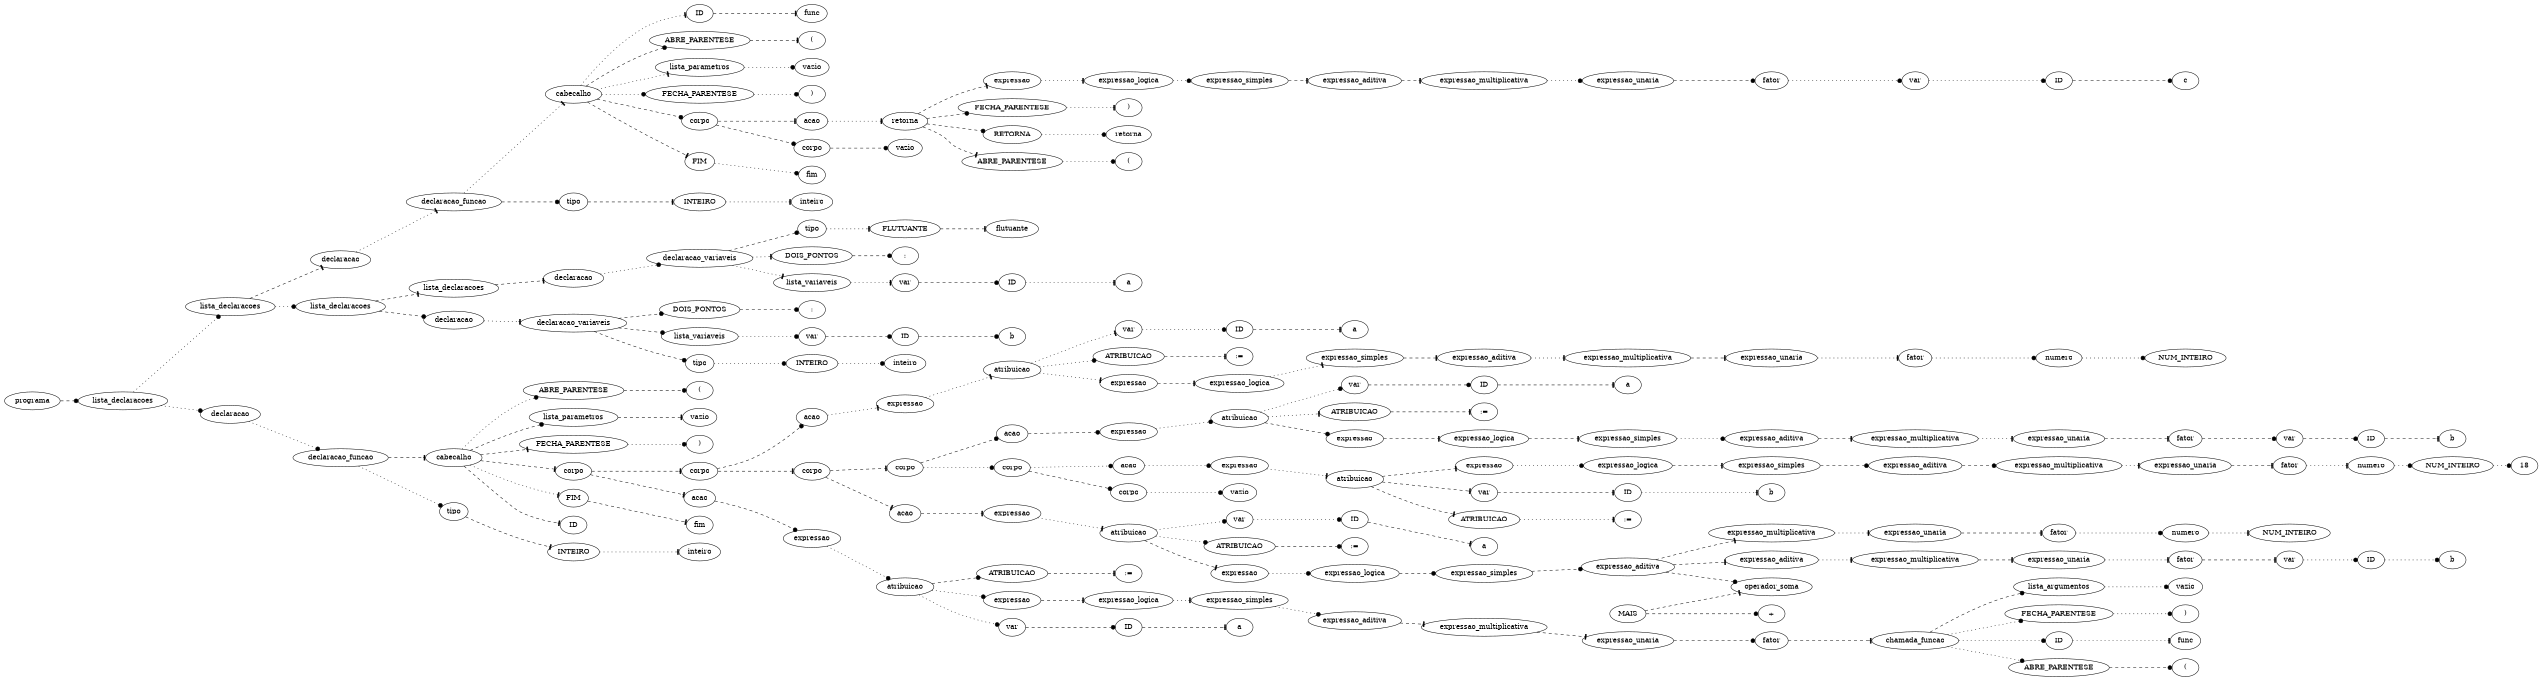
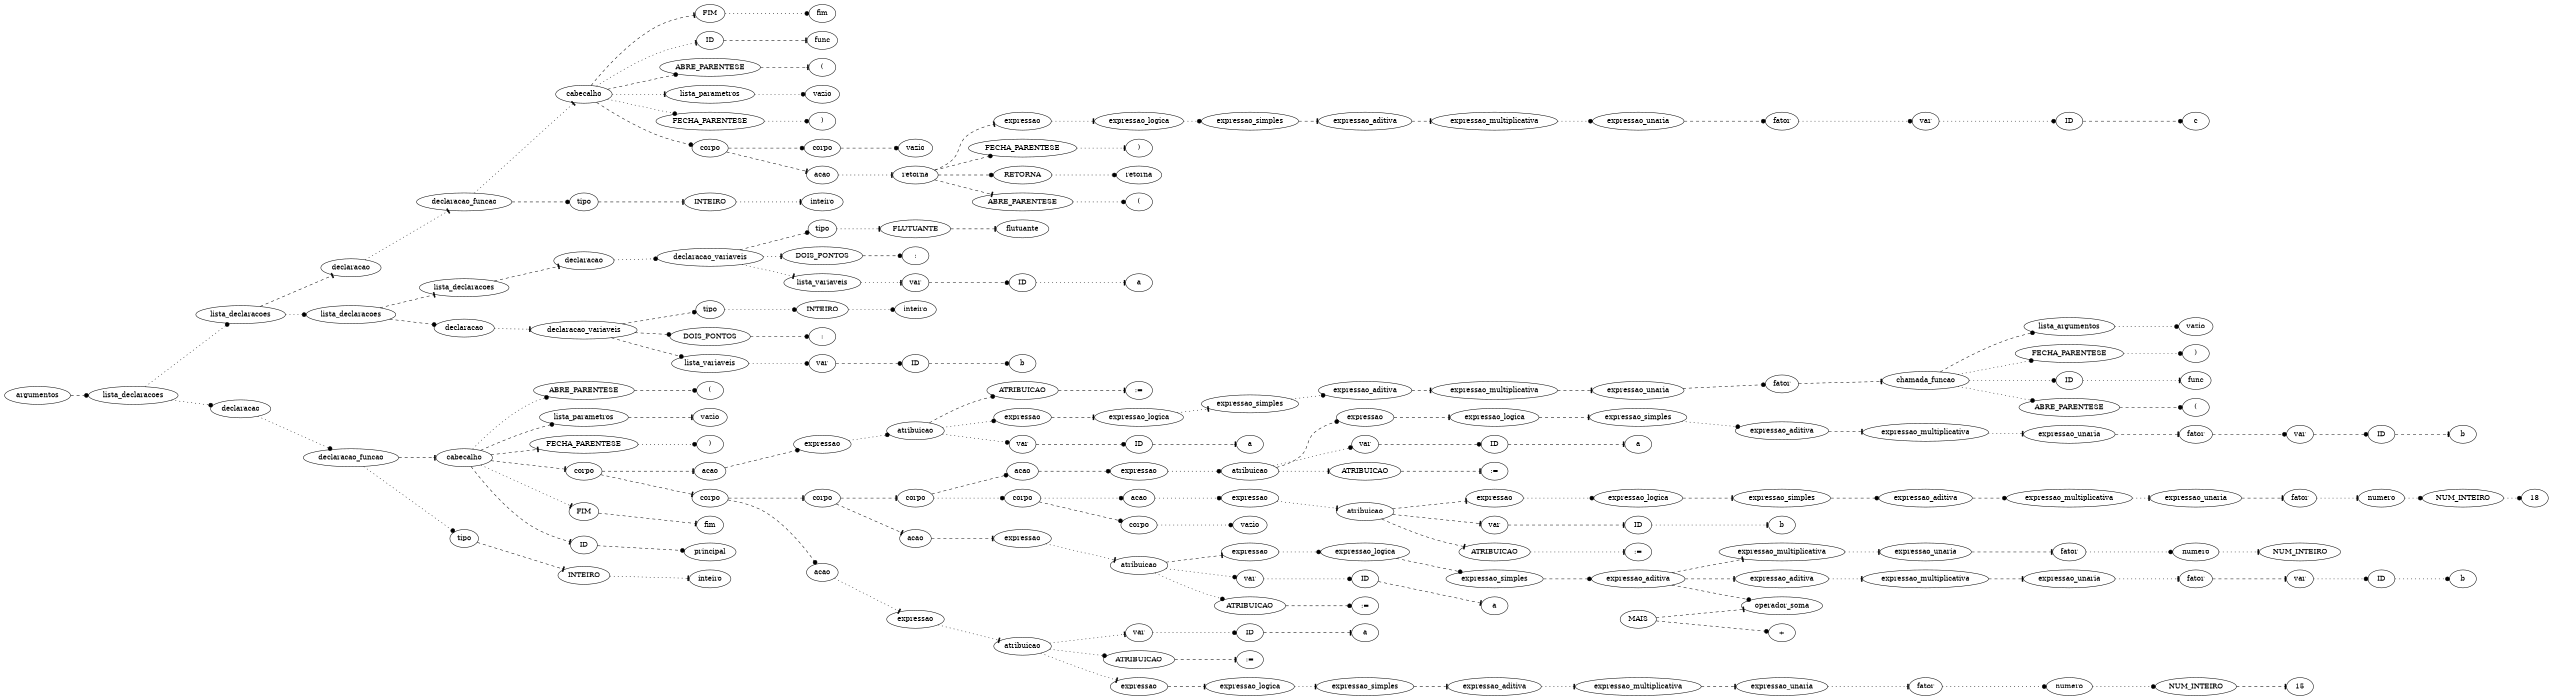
  digraph {
    rankdir=LR
    edge [arrowhead=tee style=dashed]
-   n1 [label=programa]
+   n1 [label=argumentos]
    n2 [label=lista_declaracoes]
    n3 [label=lista_declaracoes]
    n4 [label=declaracao]
    n5 [label=lista_declaracoes]
    n6 [label=declaracao]
    n7 [label=declaracao_funcao]
    n8 [label=lista_declaracoes]
    n9 [label=declaracao]
    n10 [label=declaracao_funcao]
    n11 [label=declaracao]
    n12 [label=declaracao_variaveis]
    n13 [label=declaracao_variaveis]
    n14 [label=tipo]
    n15 [label=DOIS_PONTOS]
    n16 [label=lista_variaveis]
    n17 [label=FLUTUANTE]
    n18 [label=":"]
    n19 [label=var]
    n20 [label=flutuante]
    n21 [label=ID]
    n22 [label=a]
    n23 [label=tipo]
    n24 [label=DOIS_PONTOS]
    n25 [label=lista_variaveis]
    n26 [label=INTEIRO]
    n27 [label=":"]
    n28 [label=var]
    n29 [label=inteiro]
    n30 [label=ID]
    n31 [label=b]
    n32 [label=tipo]
    n33 [label=cabecalho]
    n34 [label=INTEIRO]
    n35 [label=ID]
    n36 [label=ABRE_PARENTESE]
    n37 [label=lista_parametros]
    n38 [label=FECHA_PARENTESE]
    n39 [label=corpo]
    n40 [label=FIM]
    n41 [label=inteiro]
    n42 [label=func]
    n43 [label="("]
    n44 [label=vazio]
    n45 [label=")"]
    n46 [label=corpo]
    n47 [label=acao]
    n48 [label=fim]
    n49 [label=vazio]
    n50 [label=retorna]
    n51 [label=RETORNA]
    n52 [label=ABRE_PARENTESE]
    n53 [label=expressao]
    n54 [label=FECHA_PARENTESE]
    n55 [label=retorna]
    n56 [label="("]
    n57 [label=expressao_logica]
    n58 [label=")"]
    n59 [label=expressao_simples]
    n60 [label=expressao_aditiva]
    n61 [label=expressao_multiplicativa]
    n62 [label=expressao_unaria]
    n63 [label=fator]
    n64 [label=var]
    n65 [label=ID]
    n66 [label=c]
    n67 [label=tipo]
    n68 [label=cabecalho]
    n69 [label=INTEIRO]
    n70 [label=ID]
    n71 [label=ABRE_PARENTESE]
    n72 [label=lista_parametros]
    n73 [label=FECHA_PARENTESE]
    n74 [label=corpo]
    n75 [label=FIM]
    n76 [label=inteiro]
+   n77 [label=principal]
    n78 [label="("]
    n79 [label=vazio]
    n80 [label=")"]
    n81 [label=corpo]
    n82 [label=acao]
    n83 [label=fim]
    n84 [label=corpo]
    n85 [label=acao]
    n86 [label=expressao]
    n87 [label=corpo]
    n88 [label=acao]
    n89 [label=expressao]
    n90 [label=corpo]
    n91 [label=acao]
    n92 [label=expressao]
    n93 [label=corpo]
    n94 [label=acao]
    n95 [label=expressao]
    n96 [label=vazio]
    n97 [label=expressao]
    n98 [label=atribuicao]
    n99 [label=var]
    n100 [label=ATRIBUICAO]
    n101 [label=expressao]
    n102 [label=ID]
    n103 [label=":="]
    n104 [label=expressao_logica]
    n105 [label=b]
    n106 [label=expressao_simples]
    n107 [label=expressao_aditiva]
    n108 [label=expressao_multiplicativa]
    n109 [label=expressao_unaria]
    n110 [label=fator]
    n111 [label=numero]
    n112 [label=NUM_INTEIRO]
    n113 [label=18]
    n114 [label=atribuicao]
    n115 [label=var]
    n116 [label=ATRIBUICAO]
    n117 [label=expressao]
    n118 [label=ID]
    n119 [label=":="]
    n120 [label=expressao_logica]
    n121 [label=a]
    n122 [label=expressao_simples]
    n123 [label=expressao_aditiva]
    n124 [label=expressao_multiplicativa]
    n125 [label=expressao_unaria]
    n126 [label=fator]
    n127 [label=var]
    n128 [label=ID]
    n129 [label=b]
    n130 [label=atribuicao]
    n131 [label=var]
    n132 [label=ATRIBUICAO]
    n133 [label=expressao]
    n134 [label=ID]
    n135 [label=":="]
    n136 [label=expressao_logica]
    n137 [label=a]
    n138 [label=expressao_simples]
    n139 [label=expressao_aditiva]
    n140 [label=expressao_aditiva]
    n141 [label=operador_soma]
    n142 [label=expressao_multiplicativa]
    n143 [label=expressao_multiplicativa]
    n144 [label=expressao_unaria]
    n145 [label=expressao_unaria]
    n146 [label=fator]
    n147 [label=var]
    n148 [label=ID]
    n149 [label=b]
    n150 [label=MAIS]
    n151 [label="+"]
    n152 [label=fator]
    n153 [label=numero]
    n154 [label=NUM_INTEIRO]
    n155 [label=atribuicao]
    n156 [label=var]
    n157 [label=ATRIBUICAO]
    n158 [label=expressao]
    n159 [label=ID]
    n160 [label=":="]
    n161 [label=expressao_logica]
    n162 [label=a]
    n163 [label=expressao_simples]
    n164 [label=expressao_aditiva]
    n165 [label=expressao_multiplicativa]
    n166 [label=expressao_unaria]
    n167 [label=fator]
    n168 [label=numero]
    n169 [label=NUM_INTEIRO]
+   n170 [label=15]
    n171 [label=atribuicao]
    n172 [label=var]
    n173 [label=ATRIBUICAO]
    n174 [label=expressao]
    n175 [label=ID]
    n176 [label=":="]
    n177 [label=expressao_logica]
    n178 [label=a]
    n179 [label=expressao_simples]
    n180 [label=expressao_aditiva]
    n181 [label=expressao_multiplicativa]
    n182 [label=expressao_unaria]
    n183 [label=fator]
    n184 [label=chamada_funcao]
    n185 [label=ID]
    n186 [label=ABRE_PARENTESE]
    n187 [label=lista_argumentos]
    n188 [label=FECHA_PARENTESE]
    n189 [label=func]
    n190 [label="("]
    n191 [label=vazio]
    n192 [label=")"]
    n1 -> n2 [arrowhead=dot]
    n2 -> n3 [arrowhead=dot style=dotted]
    n2 -> n4 [arrowhead=dot style=dotted]
    n3 -> n5 [arrowhead=dot style=dotted]
    n3 -> n6
    n4 -> n7 [arrowhead=dot style=dotted]
    n5 -> n8
    n5 -> n9 [arrowhead=dot]
    n6 -> n10 [style=dotted]
    n7 -> n67 [arrowhead=dot style=dotted]
    n7 -> n68
    n8 -> n11
    n9 -> n12 [style=dotted]
    n10 -> n32 [arrowhead=dot]
    n10 -> n33 [style=dotted]
    n11 -> n13 [arrowhead=dot style=dotted]
    n12 -> n23 [arrowhead=dot]
    n12 -> n24 [arrowhead=dot]
    n12 -> n25 [arrowhead=dot]
    n13 -> n14 [arrowhead=dot]
    n13 -> n15 [style=dotted]
    n13 -> n16 [style=dotted]
    n14 -> n17 [style=dotted]
    n15 -> n18 [arrowhead=dot]
    n16 -> n19 [style=dotted]
    n17 -> n20
    n19 -> n21 [arrowhead=dot]
    n21 -> n22 [style=dotted]
    n23 -> n26 [arrowhead=dot style=dotted]
    n24 -> n27 [arrowhead=dot]
    n25 -> n28 [arrowhead=dot style=dotted]
    n26 -> n29 [arrowhead=dot style=dotted]
    n28 -> n30 [arrowhead=dot]
    n30 -> n31 [arrowhead=dot]
    n32 -> n34
    n33 -> n35 [style=dotted]
    n33 -> n36 [arrowhead=dot]
    n33 -> n37 [style=dotted]
    n33 -> n38 [arrowhead=dot style=dotted]
    n33 -> n39 [arrowhead=dot]
    n33 -> n40
    n34 -> n41 [style=dotted]
    n35 -> n42
    n36 -> n43
    n37 -> n44 [arrowhead=dot style=dotted]
    n38 -> n45 [arrowhead=dot style=dotted]
    n39 -> n46 [arrowhead=dot]
    n39 -> n47
    n40 -> n48 [arrowhead=dot style=dotted]
    n46 -> n49 [arrowhead=dot]
    n47 -> n50 [style=dotted]
    n50 -> n51 [arrowhead=dot]
    n50 -> n52
    n50 -> n53
    n50 -> n54 [arrowhead=dot]
    n51 -> n55 [arrowhead=dot style=dotted]
    n52 -> n56 [arrowhead=dot style=dotted]
    n53 -> n57 [style=dotted]
    n54 -> n58 [style=dotted]
    n57 -> n59 [arrowhead=dot style=dotted]
    n59 -> n60
    n60 -> n61
    n61 -> n62 [arrowhead=dot style=dotted]
    n62 -> n63 [arrowhead=dot]
    n63 -> n64 [arrowhead=dot style=dotted]
    n64 -> n65 [arrowhead=dot style=dotted]
    n65 -> n66 [arrowhead=dot]
    n67 -> n69
    n68 -> n70
    n68 -> n71 [arrowhead=dot style=dotted]
    n68 -> n72 [arrowhead=dot]
    n68 -> n73
    n68 -> n74
    n68 -> n75 [style=dotted]
    n69 -> n76 [style=dotted]
+   n70 -> n77 [arrowhead=dot]
    n71 -> n78 [arrowhead=dot]
    n72 -> n79
    n73 -> n80 [arrowhead=dot style=dotted]
    n74 -> n81
    n74 -> n82
    n75 -> n83
    n81 -> n84
    n81 -> n85 [arrowhead=dot]
    n82 -> n86 [arrowhead=dot]
    n84 -> n87
    n84 -> n88
    n85 -> n89 [style=dotted]
    n86 -> n171 [arrowhead=dot style=dotted]
    n87 -> n90 [arrowhead=dot style=dotted]
    n87 -> n91 [arrowhead=dot]
    n88 -> n92
    n89 -> n155 [style=dotted]
    n90 -> n93 [arrowhead=dot]
    n90 -> n94 [arrowhead=dot style=dotted]
    n91 -> n95 [arrowhead=dot]
    n92 -> n130 [style=dotted]
    n93 -> n96 [arrowhead=dot style=dotted]
    n94 -> n97 [arrowhead=dot style=dotted]
    n95 -> n114 [arrowhead=dot style=dotted]
    n97 -> n98 [style=dotted]
    n98 -> n99
    n98 -> n100
    n98 -> n101
    n99 -> n102
    n100 -> n103 [style=dotted]
    n101 -> n104 [arrowhead=dot style=dotted]
    n102 -> n105 [style=dotted]
    n104 -> n106
    n106 -> n107 [arrowhead=dot]
    n107 -> n108 [arrowhead=dot]
    n108 -> n109 [style=dotted]
    n109 -> n110
    n110 -> n111 [style=dotted]
    n111 -> n112 [arrowhead=dot style=dotted]
    n112 -> n113 [arrowhead=dot style=dotted]
    n114 -> n115 [arrowhead=dot style=dotted]
    n114 -> n116 [style=dotted]
    n114 -> n117 [arrowhead=dot]
    n115 -> n118 [arrowhead=dot]
    n116 -> n119
    n117 -> n120
    n118 -> n121
    n120 -> n122
    n122 -> n123 [arrowhead=dot style=dotted]
    n123 -> n124
    n124 -> n125 [style=dotted]
    n125 -> n126
    n126 -> n127 [arrowhead=dot]
    n127 -> n128 [arrowhead=dot]
    n128 -> n129
    n130 -> n131 [arrowhead=dot style=dotted]
    n130 -> n132 [arrowhead=dot style=dotted]
    n130 -> n133
    n131 -> n134 [arrowhead=dot style=dotted]
    n132 -> n135 [arrowhead=dot]
    n133 -> n136 [arrowhead=dot style=dotted]
    n134 -> n137
    n136 -> n138 [arrowhead=dot]
    n138 -> n139 [arrowhead=dot]
    n139 -> n140
    n139 -> n141 [arrowhead=dot]
    n139 -> n142
    n140 -> n143 [style=dotted]
    n142 -> n144 [style=dotted]
    n143 -> n145
    n144 -> n152
    n145 -> n146 [style=dotted]
    n146 -> n147
    n147 -> n148 [arrowhead=dot style=dotted]
    n148 -> n149 [arrowhead=dot style=dotted]
    n150 -> n141
    n150 -> n151 [arrowhead=dot]
    n152 -> n153 [arrowhead=dot style=dotted]
    n153 -> n154 [style=dotted]
    n155 -> n156 [style=dotted]
    n155 -> n157 [arrowhead=dot style=dotted]
    n155 -> n158 [style=dotted]
    n156 -> n159 [arrowhead=dot style=dotted]
    n157 -> n160
    n158 -> n161
    n159 -> n162
    n161 -> n163 [style=dotted]
    n163 -> n164
    n164 -> n165 [style=dotted]
    n165 -> n166
    n166 -> n167 [style=dotted]
    n167 -> n168 [arrowhead=dot style=dotted]
    n168 -> n169 [arrowhead=dot style=dotted]
+   n169 -> n170
    n171 -> n172 [arrowhead=dot style=dotted]
    n171 -> n173 [arrowhead=dot]
    n171 -> n174 [arrowhead=dot style=dotted]
    n172 -> n175 [arrowhead=dot]
    n173 -> n176
    n174 -> n177
    n175 -> n178
    n177 -> n179 [style=dotted]
    n179 -> n180 [arrowhead=dot style=dotted]
    n180 -> n181
    n181 -> n182
    n182 -> n183 [arrowhead=dot]
    n183 -> n184
    n184 -> n185 [arrowhead=dot style=dotted]
    n184 -> n186 [arrowhead=dot style=dotted]
    n184 -> n187 [arrowhead=dot]
    n184 -> n188 [arrowhead=dot style=dotted]
    n185 -> n189 [style=dotted]
    n186 -> n190 [arrowhead=dot]
    n187 -> n191 [arrowhead=dot style=dotted]
    n188 -> n192 [arrowhead=dot style=dotted]
  }
